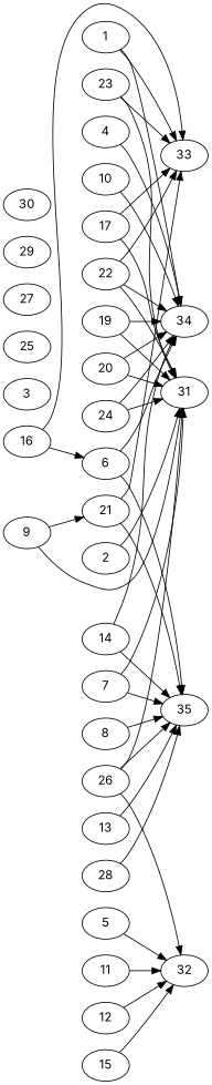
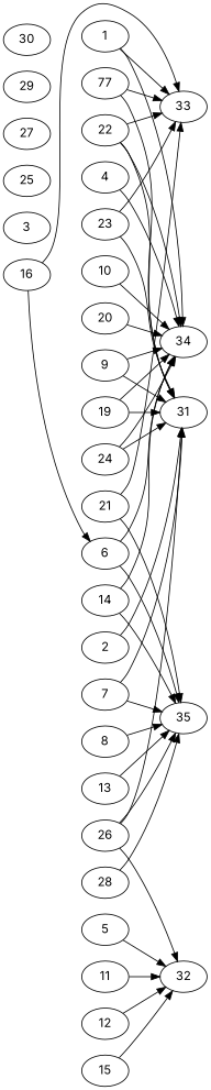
  digraph {
    fontname=Inter
    rankdir=LR
    node [alpha=0.01 fontname=Inter]
    edge [fontname=Inter]
    1 [alpha=0.16 expect_size=42631168]
    33 [expect_size=23664640]
    34 [alpha=0.15 expect_size=19137536]
    2 [alpha=0.13 expect_size=43828224]
    31 [alpha=0.17 expect_size=11393024]
    3 [alpha=0.12 expect_size=36156416]
    4 [alpha=0.12 expect_size=23307264]
    5 [alpha=0.11 expect_size=11785216]
    32 [alpha=0.20 expect_size=31387648]
    6 [alpha=0.09 expect_size=10278912]
    35 [alpha=0.12 expect_size=35871744]
    7 [alpha=0.06 expect_size=8193024]
    8 [alpha=0.10 expect_size=51960832]
    9 [alpha=0.13 expect_size=50412544]
    10 [alpha=0.12 expect_size=29854720]
    11 [alpha=0.08 expect_size=31328256]
    12 [alpha=0.04 expect_size=21012480]
    13 [alpha=0.02 expect_size=50897920]
    14 [expect_size=33132544]
    15 [alpha=0.06 expect_size=14480384]
    16 [expect_size=40666112]
-   17 [alpha=0.02 expect_size=14633984]
+   17 [alpha=0.02 expect_size=14633984 label=77]
    19 [expect_size=51201024]
    20 [alpha=0.17 expect_size=34115584]
    21 [alpha=0.08 expect_size=14256128]
    22 [alpha=0.17 expect_size=32722944]
    23 [alpha=0.18 expect_size=42900480]
    24 [alpha=0.07 expect_size=47378432]
    25 [alpha=0.19 expect_size=50018304]
    26 [alpha=0.13 expect_size=17993728]
    27 [alpha=0.08 expect_size=19923968]
    28 [alpha=0.03 expect_size=23894016]
    29 [alpha=0.17 expect_size=18219008]
    30 [alpha=0.02 expect_size=19466240]
    1 -> 33
    1 -> 34
    2 -> 31
    4 -> 34
    5 -> 32
    6 -> 34
    6 -> 35
    7 -> 31
    7 -> 35
    8 -> 35
-   9 -> 21
+   9 -> 34
    9 -> 31
    10 -> 34
    11 -> 32
    12 -> 32
    13 -> 35
    14 -> 34
    14 -> 35
    15 -> 32
    16 -> 33
    16 -> 6
    17 -> 33
    17 -> 31
    19 -> 34
    19 -> 31
    20 -> 34
-   20 -> 31
    21 -> 33
    21 -> 35
    22 -> 33
    22 -> 34
    22 -> 31
    23 -> 33
    23 -> 31
    24 -> 34
    24 -> 31
    26 -> 31
    26 -> 32
    26 -> 35
    28 -> 35
  }
